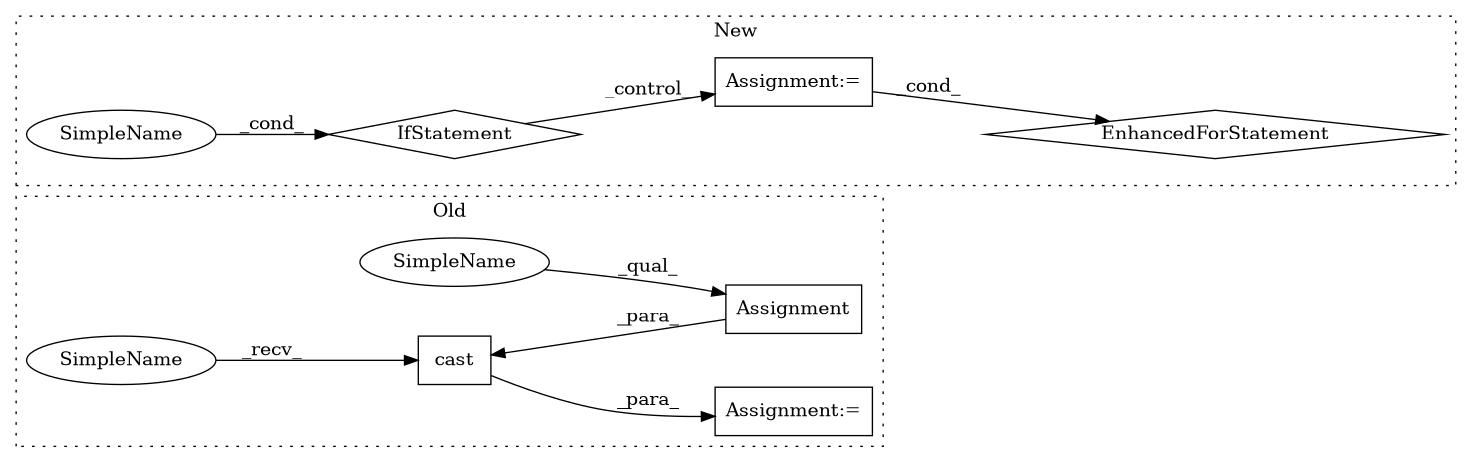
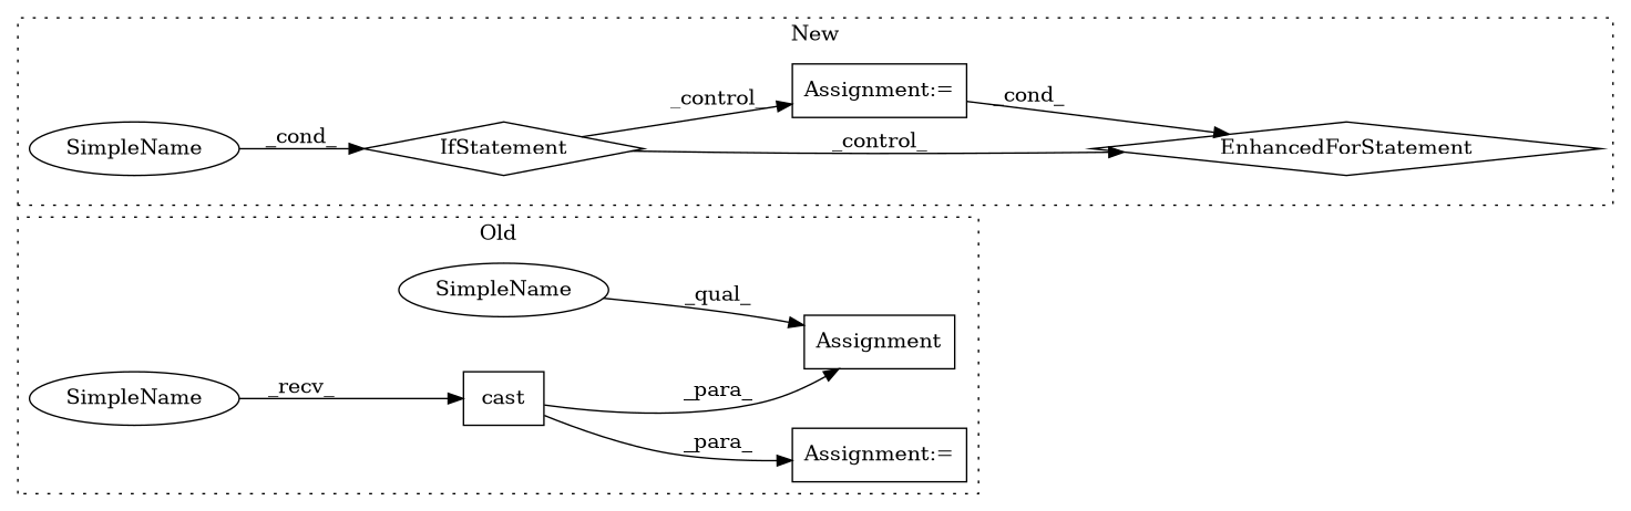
  digraph {
    rankdir=LR
    node [a=42 l=10 s=10840 shape=box]
    n1 [a=32 l="5,1" label=cast s="10830,10855"]
    n2 [a=7 l=1 label="Assignment:=" s=10818]
    n3 [a=22 l=15 label=Assignment]
    n4 [label=SimpleName shape=ellipse]
    n5 [label=SimpleName s=10819 shape=ellipse]
    n6 [a=70 l="57,2" label=EnhancedForStatement s="11923,12002" shape=diamond]
    n7 [a=7 l="57,2" label="Assignment:=" s="11923,12002"]
    n8 [a=25 l="4,2" label=IfStatement s="10715,10731" shape=diamond]
    n9 [label=SimpleName shape=ellipse l="" s=""]
    subgraph cluster_1 {
      label=Old
      style=dotted
      n1
      n2
      n3
      n4
      n5
    }
    subgraph cluster_2 {
      label=New
      style=dotted
      n6
      n7
      n8
      n9
    }
    n1 -> n2 [label=_para_]
-   n3 -> n1 [label=_para_]
+   n1 -> n3 [label=_para_]
    n4 -> n3 [label=_qual_]
    n5 -> n1 [label=_recv_]
    n7 -> n6 [label=_cond_]
+   n8 -> n6 [label=_control_]
    n8 -> n7 [label=_control_]
    n9 -> n8 [label=_cond_]
  }
